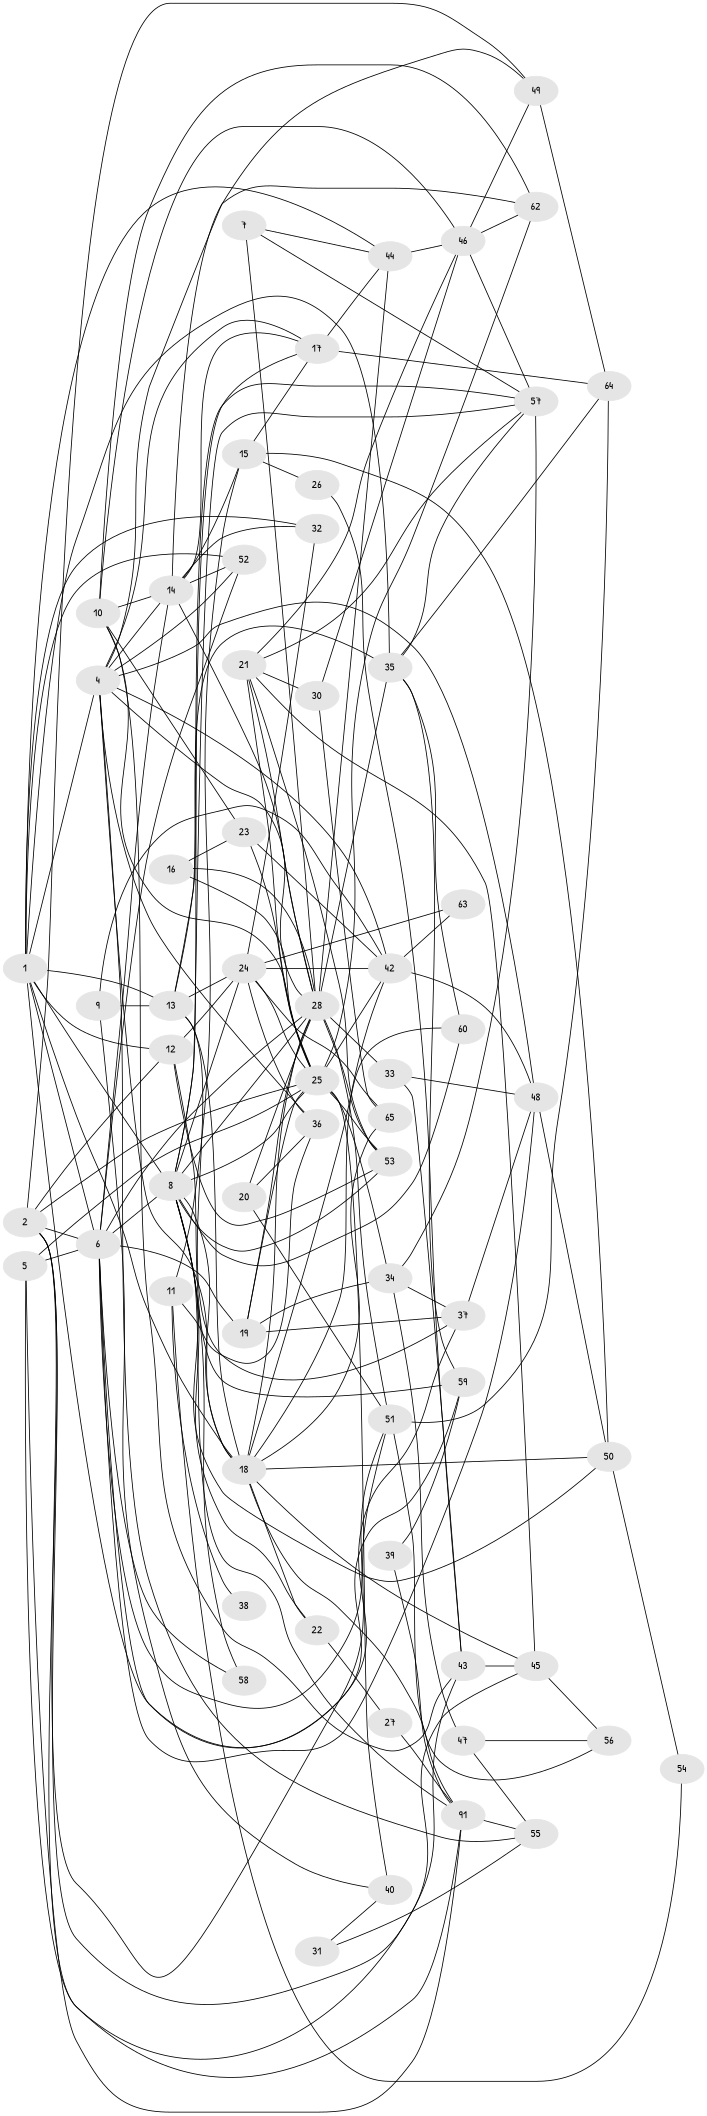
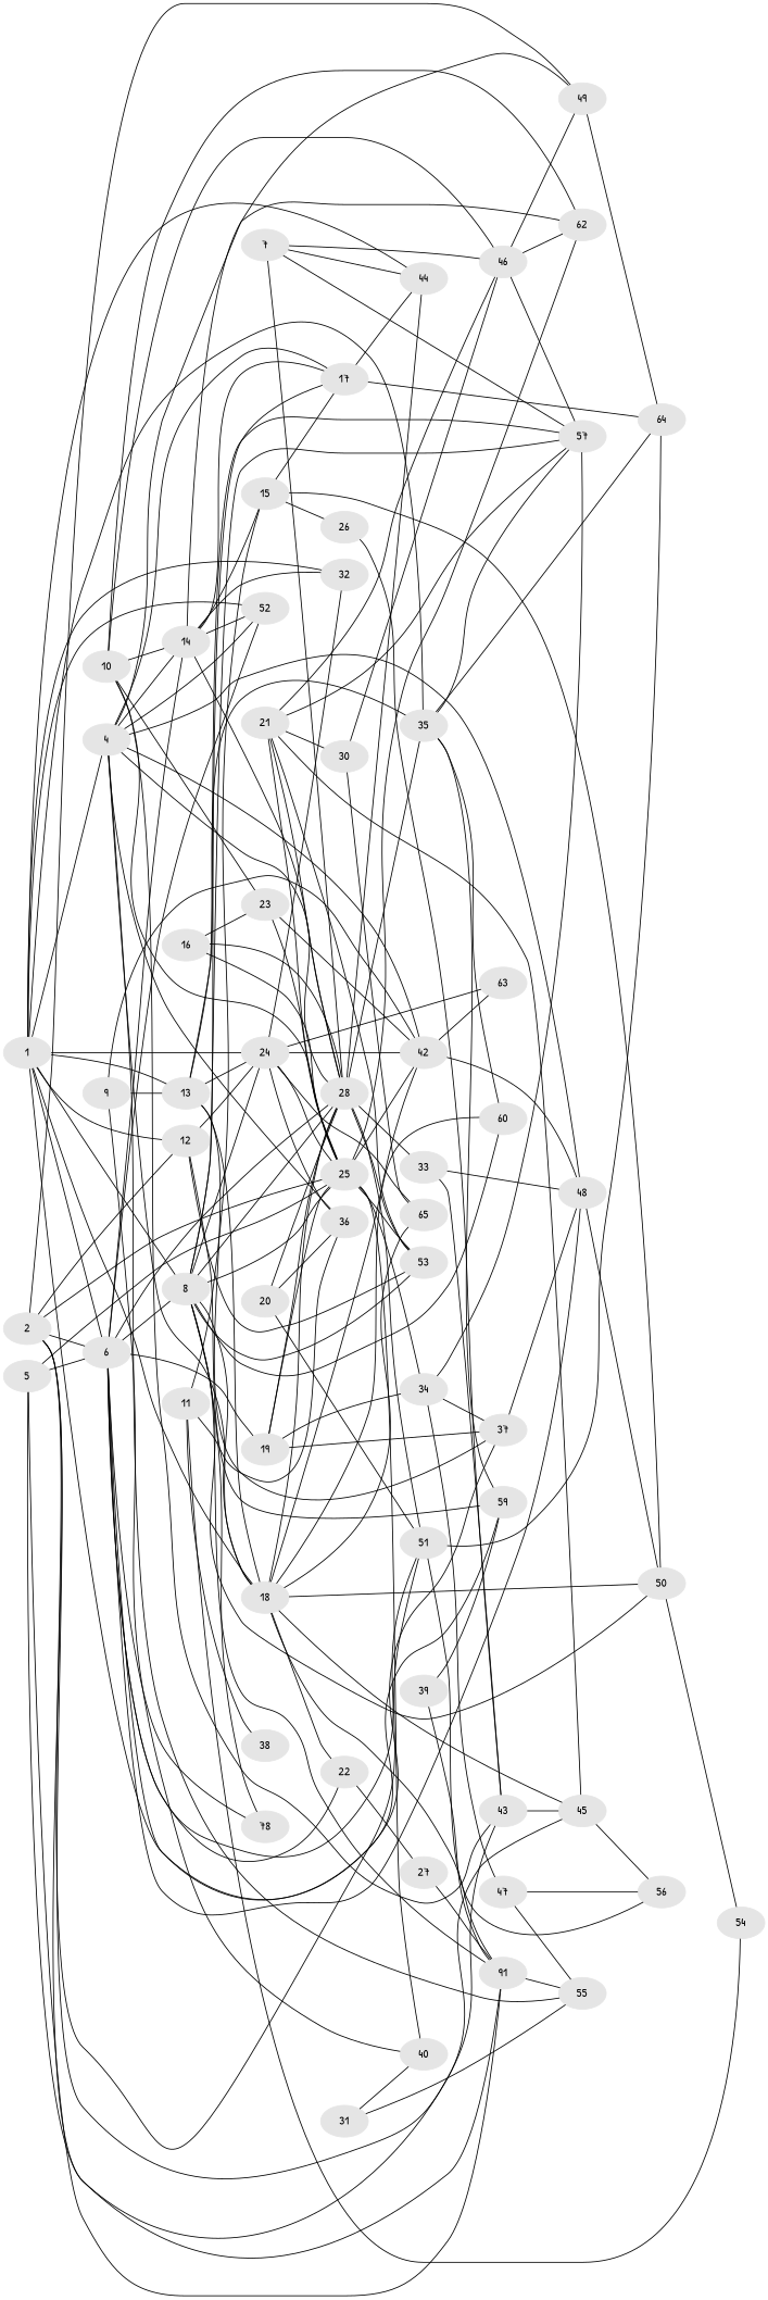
  graph {
    fontname="Patrick Hand"
    rankdir=LR
    node [color=gray90 fontname="Patrick Hand" style=filled]
    edge [fontname="Patrick Hand" weight=1.0]
    1
    4
    6
    8
    12
    13
    18
    24
    32
    37
    44
    52
    35
    14
    17
    28
    36
    42
    48
    55
    62
    51
    19
    22
-   58
+   58 [label=78]
    59
    25
    n28 [label=91]
    57
    50
    60
    53
    45
    n34 [label=65]
    63
    39
    46
    2
    49
    40
    34
    56
    64
    15
    47
    33
    5
    43
    27
    7
    54
    9
    10
    23
    11
    38
    26
    16
    20
    21
    30
    31
    1 -- 4
    1 -- 6 [weight=2.0]
    1 -- 8
    1 -- 12
    1 -- 13
    1 -- 18 [weight=2.0]
+   1 -- 24
    1 -- 32
    1 -- 37
    1 -- 44
    1 -- 52
    1 -- 35 [weight=2.0]
    4 -- 18
    4 -- 52
    4 -- 14 [weight=3.0]
    4 -- 17
    4 -- 28 [weight=2.0]
    4 -- 36
    4 -- 42
    4 -- 48
    4 -- 55
    4 -- 62
    6 -- 8
    6 -- 52
    6 -- 14
    6 -- 28
    6 -- 48
    6 -- 51
    6 -- 19
-   8 -- 22
+   6 -- 22
    6 -- 58
    6 -- 59
    8 -- 18 [weight=2.0]
    8 -- 24
    8 -- 17 [weight=2.0]
    8 -- 28
    8 -- 58
    8 -- 25
    8 -- n28
    8 -- 57
    8 -- 50
    8 -- 60
    8 -- 53
    12 -- 24 [weight=2.0]
    12 -- 59
    12 -- 53
    13 -- 18
    13 -- 24
    13 -- 37
    13 -- 35
    13 -- 57 [weight=2.0]
    18 -- 28
    18 -- 42
    18 -- 22
    18 -- n28
    18 -- 50
    18 -- 60
    18 -- 45
    18 -- n34
    24 -- 32
    24 -- 36
    24 -- 42
    24 -- 25
    24 -- n34
    24 -- 63
    37 -- 48
-   44 -- 46
+   7 -- 46
    35 -- 59
    35 -- 57
    35 -- 60
    35 -- 64
    14 -- 32
    14 -- 52
    14 -- 17
    14 -- 28
    14 -- 49
    14 -- 15 [weight=2.0]
    17 -- 44
    17 -- 64
    28 -- 44
    28 -- 35
    28 -- 51
    28 -- 53
    28 -- 33
    42 -- 48 [weight=2.0]
    42 -- 63
    48 -- 50
    51 -- 56
    51 -- 64
    19 -- 37
    19 -- 28
    19 -- 25
    19 -- 34
    22 -- 27
    25 -- 42
    25 -- 62
    25 -- 53 [weight=2.0]
    25 -- 40
    25 -- 34
    n28 -- 55
    50 -- 54
    45 -- 56
    39 -- 59
    39 -- n28
    46 -- 62
    46 -- 57
    46 -- 49
    2 -- 6
    2 -- 12
    2 -- 51
    2 -- 25
    2 -- n28
    2 -- 45
    2 -- 49
    49 -- 64
    34 -- 37
    34 -- 57
    34 -- 47
    15 -- 17
    15 -- 50
    15 -- 26
    47 -- 55
    47 -- 56
    33 -- 48
    33 -- 43
    5 -- 6
    5 -- 25 [weight=2.0]
    5 -- n28
    5 -- 43
    43 -- 45
    27 -- n28
    7 -- 44
    7 -- 28
    7 -- 57
    9 -- 13
    9 -- 42
    9 -- 40
    10 -- 14
    10 -- 62
    10 -- 25
    10 -- 46
    10 -- 43
    10 -- 23
    23 -- 42
    23 -- 25
    11 -- 36
    11 -- 15
    11 -- 54
    11 -- 38
    26 -- 43
    16 -- 28
    16 -- 25
    16 -- 23
    20 -- 28
    20 -- 36
    20 -- 51
    21 -- 28
    21 -- 25
    21 -- 57
    21 -- 53
    21 -- 45
    21 -- 46
    21 -- 30
    30 -- n34
    30 -- 46
    31 -- 55
    31 -- 40
  }
